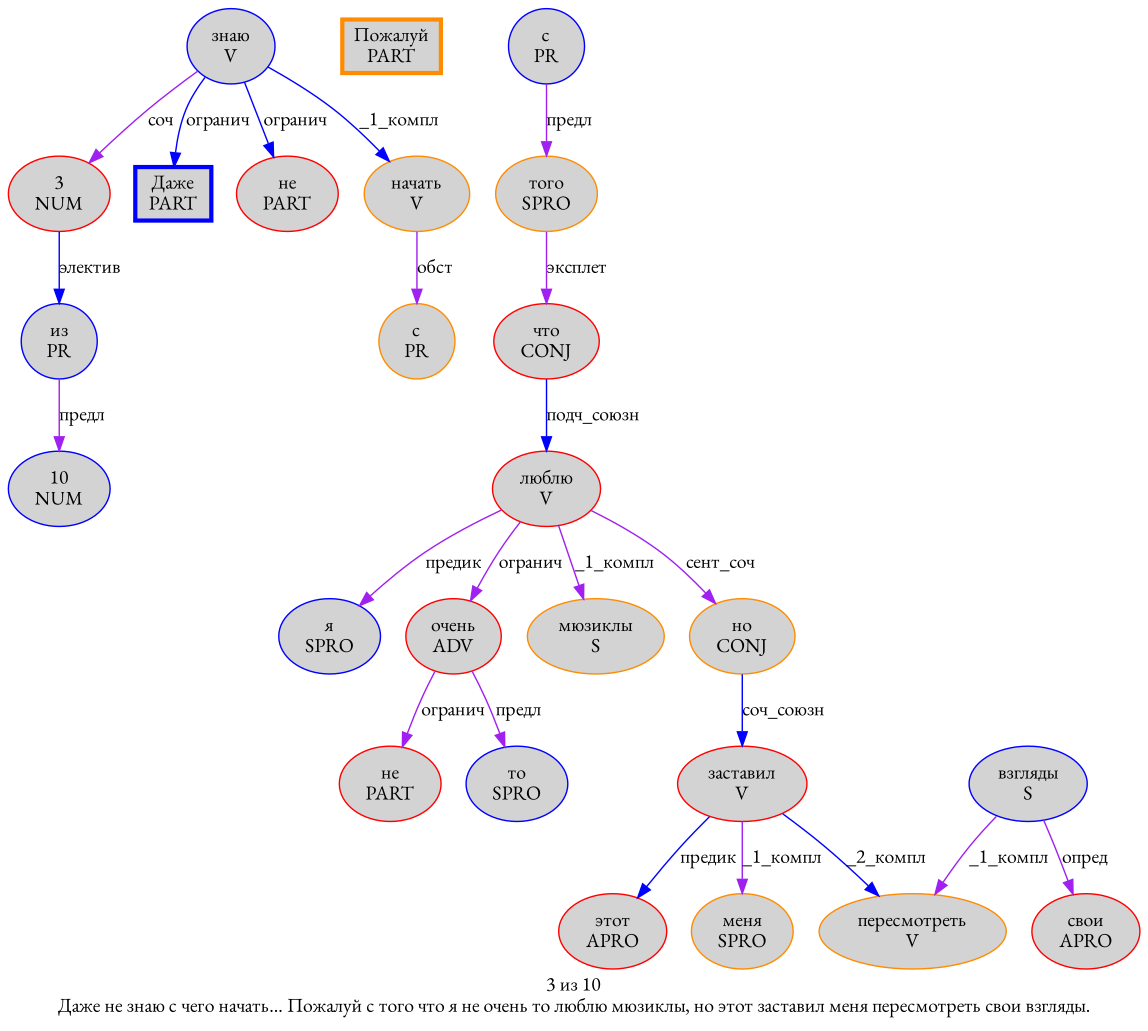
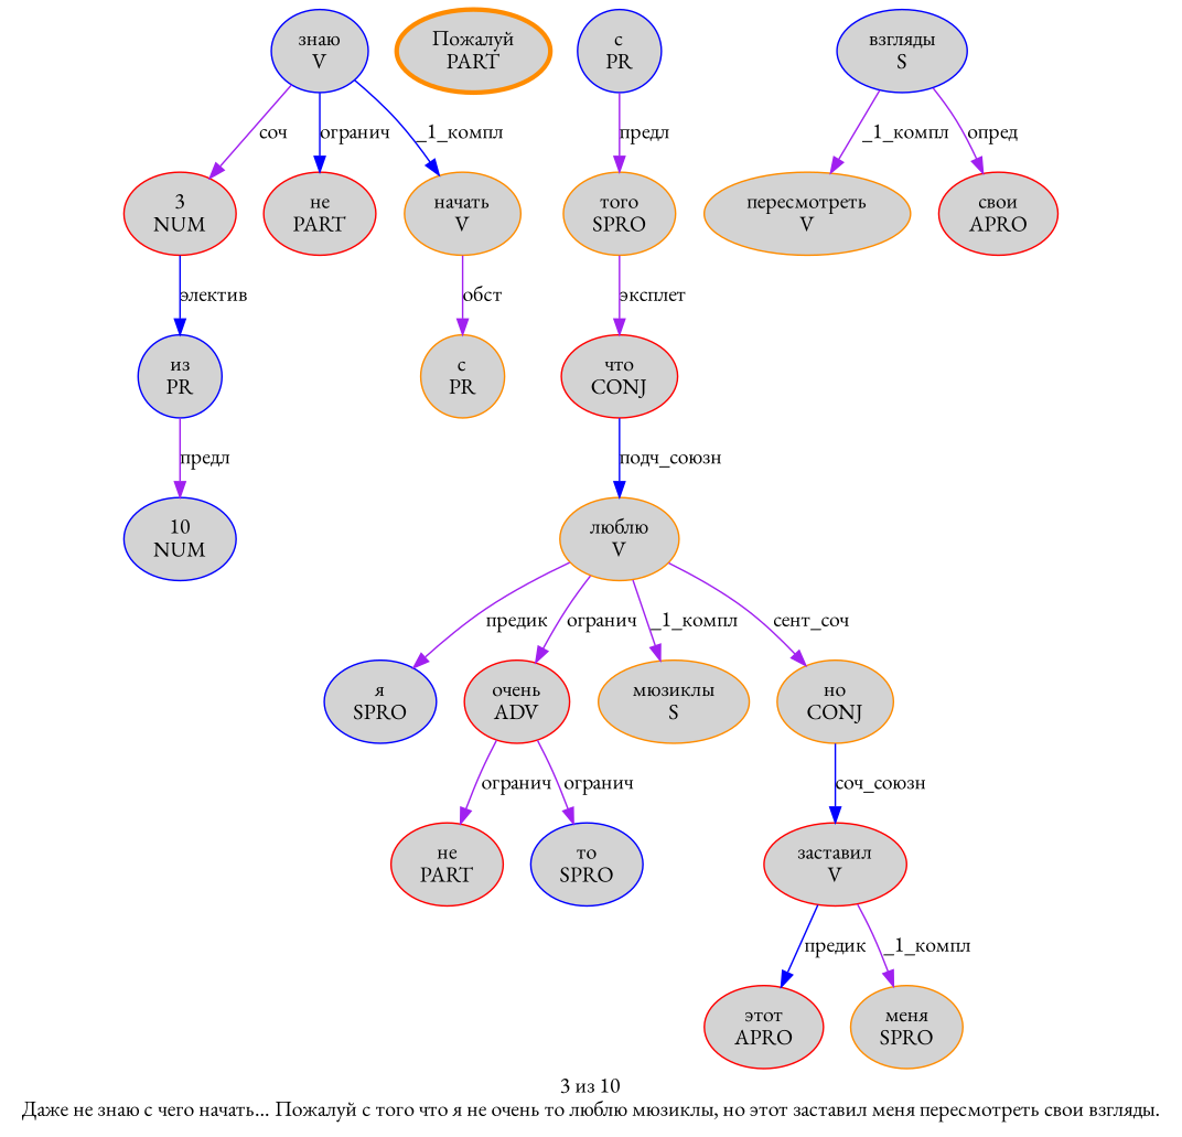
  digraph {
    fontname="EB Garamond"
    label="3 из 10\nДаже не знаю с чего начать… Пожалуй с того что я не очень то люблю мюзиклы, но этот заставил меня пересмотреть свои взгляды."
    node [color=red fillcolor=lightgray fontname="EB Garamond" penwidth=1 shape=ellipse style=filled]
    edge [color=purple fontname="EB Garamond"]
    n1 [label="3\nNUM"]
    n2 [color=blue label="из\nPR"]
    n3 [color=blue label="10\nNUM"]
-   n4 [color=blue label="Даже\nPART" penwidth=3 shape=box]
    n5 [label="не\nPART"]
    n6 [color=blue label="знаю\nV"]
    n7 [color=darkorange label="начать\nV"]
    n8 [color=darkorange label="с\nPR"]
-   n9 [color=darkorange label="Пожалуй\nPART" penwidth=3 shape=box]
+   n9 [color=darkorange label="Пожалуй\nPART" penwidth=3]
    n10 [color=blue label="с\nPR"]
    n11 [color=darkorange label="того\nSPRO"]
    n12 [label="что\nCONJ"]
-   n13 [label="люблю\nV"]
+   n13 [color=darkorange label="люблю\nV"]
    n14 [color=blue label="я\nSPRO"]
    n15 [label="очень\nADV"]
    n16 [color=darkorange label="мюзиклы\nS"]
    n17 [color=darkorange label="но\nCONJ"]
    n18 [label="не\nPART"]
    n19 [color=blue label="то\nSPRO"]
    n20 [label="заставил\nV"]
    n21 [label="этот\nAPRO"]
    n22 [color=darkorange label="меня\nSPRO"]
    n23 [color=darkorange label="пересмотреть\nV"]
    n24 [color=blue label="взгляды\nS"]
    n25 [label="свои\nAPRO"]
    n1 -> n2 [color=blue label="электив"]
    n2 -> n3 [label="предл"]
    n6 -> n1 [label="соч"]
-   n6 -> n4 [color=blue label="огранич"]
    n6 -> n5 [color=blue label="огранич"]
    n6 -> n7 [color=blue label="_1_компл"]
    n7 -> n8 [label="обст"]
    n10 -> n11 [label="предл"]
    n11 -> n12 [label="эксплет"]
    n12 -> n13 [color=blue label="подч_союзн"]
    n13 -> n14 [label="предик"]
    n13 -> n15 [label="огранич"]
    n13 -> n16 [label="_1_компл"]
    n13 -> n17 [label="сент_соч"]
    n15 -> n18 [label="огранич"]
-   n15 -> n19 [label="предл"]
+   n15 -> n19 [label="огранич"]
    n17 -> n20 [color=blue label="соч_союзн"]
    n20 -> n21 [color=blue label="предик"]
    n20 -> n22 [label="_1_компл"]
-   n20 -> n23 [color=blue label="_2_компл"]
    n24 -> n23 [label="_1_компл"]
    n24 -> n25 [label="опред"]
  }
